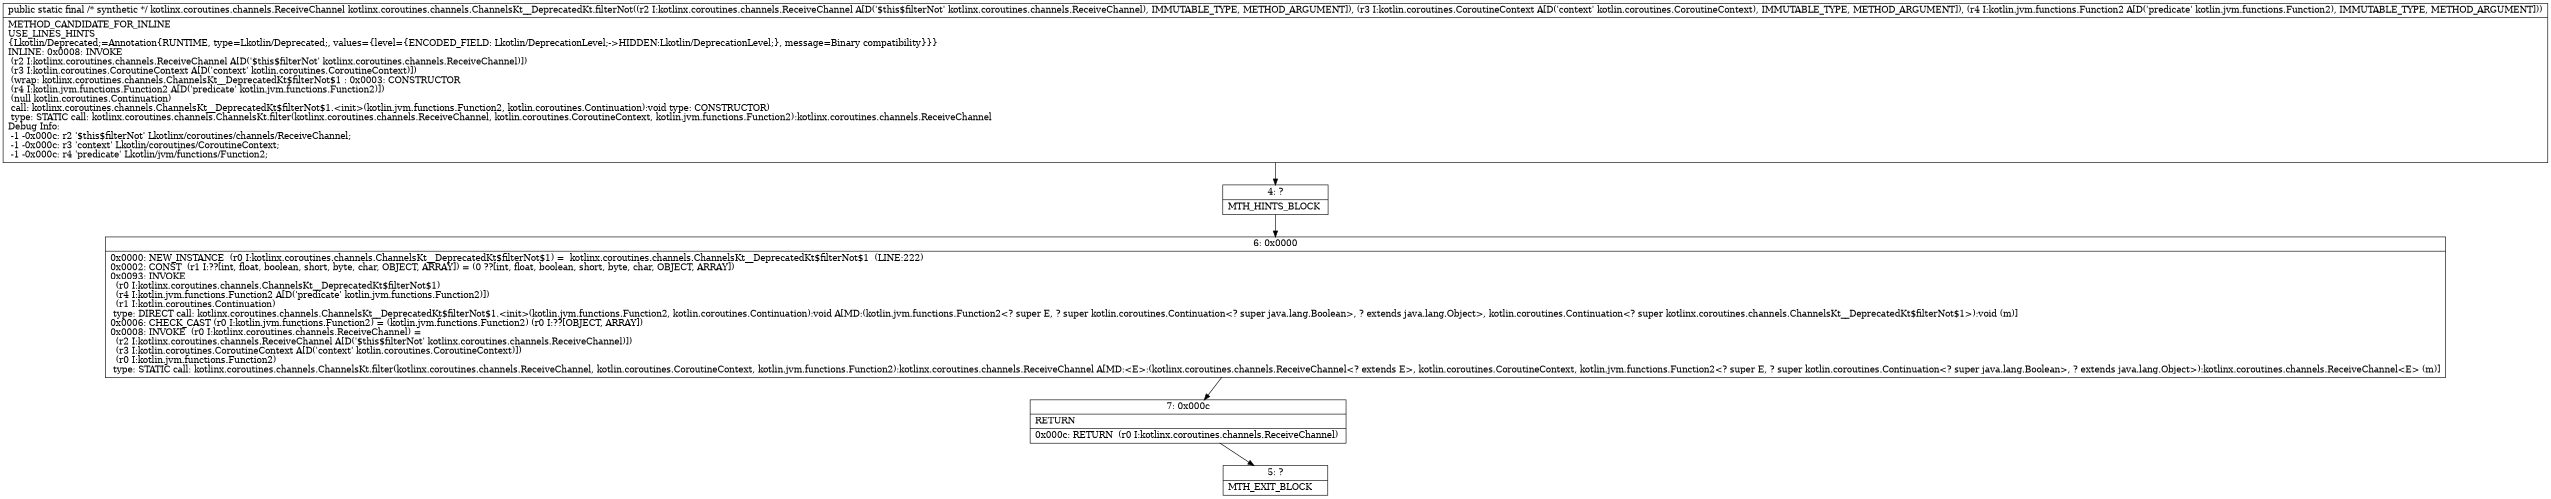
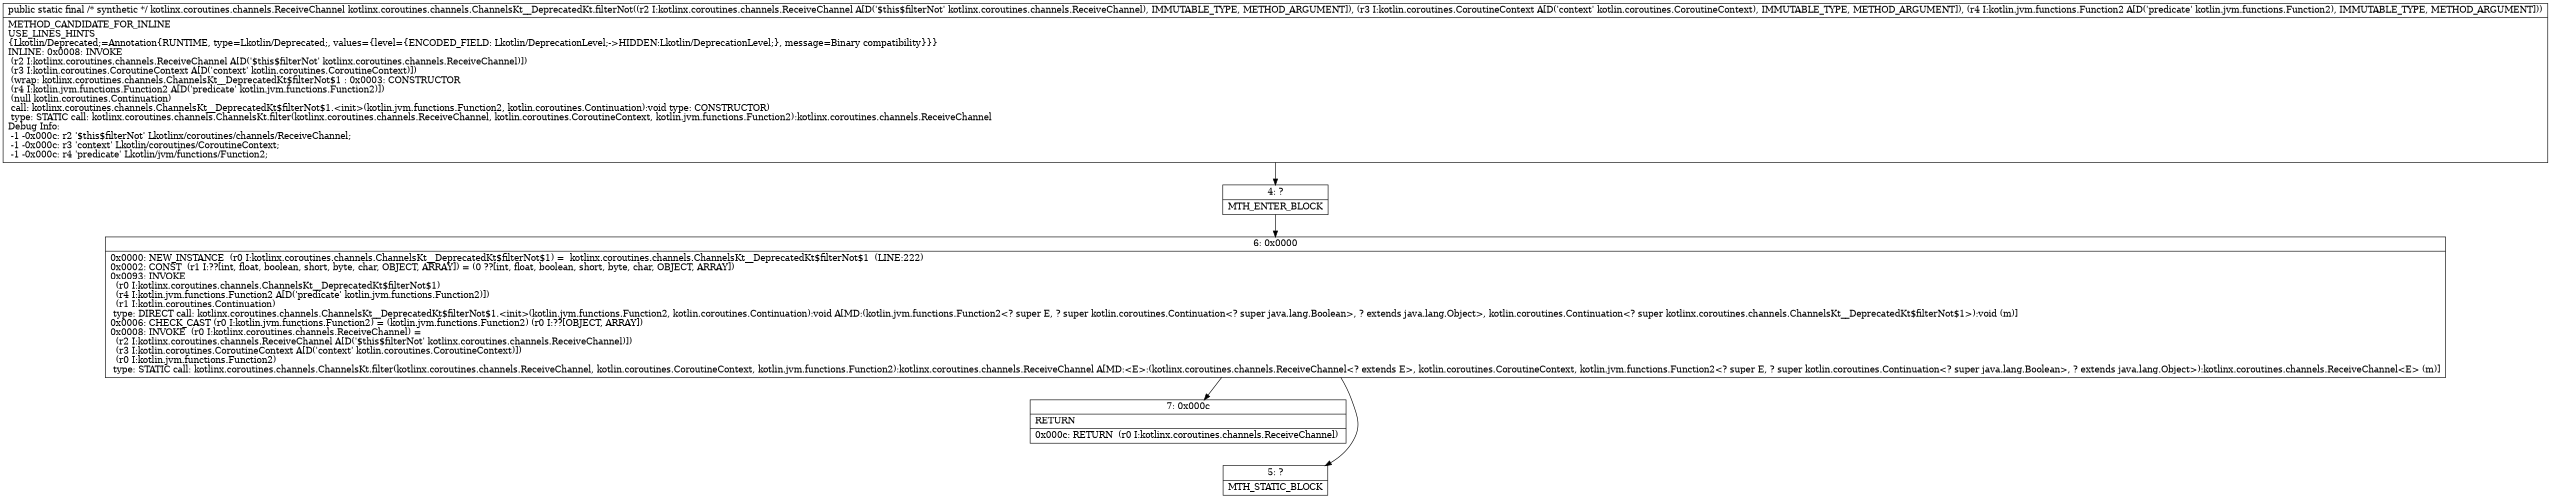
  digraph {
    node [shape=record]
-   n1 [label="{4\:\ ?|MTH_HINTS_BLOCK\l}"]
+   n1 [label="{4\:\ ?|MTH_ENTER_BLOCK\l}"]
    n2 [label="{6\:\ 0x0000|0x0000: NEW_INSTANCE  (r0 I:kotlinx.coroutines.channels.ChannelsKt__DeprecatedKt$filterNot$1) =  kotlinx.coroutines.channels.ChannelsKt__DeprecatedKt$filterNot$1  (LINE:222)\l0x0002: CONST  (r1 I:??[int, float, boolean, short, byte, char, OBJECT, ARRAY]) = (0 ??[int, float, boolean, short, byte, char, OBJECT, ARRAY]) \l0x0093: INVOKE  \l  (r0 I:kotlinx.coroutines.channels.ChannelsKt__DeprecatedKt$filterNot$1)\l  (r4 I:kotlin.jvm.functions.Function2 A[D('predicate' kotlin.jvm.functions.Function2)])\l  (r1 I:kotlin.coroutines.Continuation)\l type: DIRECT call: kotlinx.coroutines.channels.ChannelsKt__DeprecatedKt$filterNot$1.\<init\>(kotlin.jvm.functions.Function2, kotlin.coroutines.Continuation):void A[MD:(kotlin.jvm.functions.Function2\<? super E, ? super kotlin.coroutines.Continuation\<? super java.lang.Boolean\>, ? extends java.lang.Object\>, kotlin.coroutines.Continuation\<? super kotlinx.coroutines.channels.ChannelsKt__DeprecatedKt$filterNot$1\>):void (m)]\l0x0006: CHECK_CAST (r0 I:kotlin.jvm.functions.Function2) = (kotlin.jvm.functions.Function2) (r0 I:??[OBJECT, ARRAY]) \l0x0008: INVOKE  (r0 I:kotlinx.coroutines.channels.ReceiveChannel) = \l  (r2 I:kotlinx.coroutines.channels.ReceiveChannel A[D('$this$filterNot' kotlinx.coroutines.channels.ReceiveChannel)])\l  (r3 I:kotlin.coroutines.CoroutineContext A[D('context' kotlin.coroutines.CoroutineContext)])\l  (r0 I:kotlin.jvm.functions.Function2)\l type: STATIC call: kotlinx.coroutines.channels.ChannelsKt.filter(kotlinx.coroutines.channels.ReceiveChannel, kotlin.coroutines.CoroutineContext, kotlin.jvm.functions.Function2):kotlinx.coroutines.channels.ReceiveChannel A[MD:\<E\>:(kotlinx.coroutines.channels.ReceiveChannel\<? extends E\>, kotlin.coroutines.CoroutineContext, kotlin.jvm.functions.Function2\<? super E, ? super kotlin.coroutines.Continuation\<? super java.lang.Boolean\>, ? extends java.lang.Object\>):kotlinx.coroutines.channels.ReceiveChannel\<E\> (m)]\l}"]
    n3 [label="{7\:\ 0x000c|RETURN\l|0x000c: RETURN  (r0 I:kotlinx.coroutines.channels.ReceiveChannel) \l}"]
-   n4 [label="{5\:\ ?|MTH_EXIT_BLOCK\l}"]
+   n4 [label="{5\:\ ?|MTH_STATIC_BLOCK\l}"]
    n5 [label="{public static final \/* synthetic *\/ kotlinx.coroutines.channels.ReceiveChannel kotlinx.coroutines.channels.ChannelsKt__DeprecatedKt.filterNot((r2 I:kotlinx.coroutines.channels.ReceiveChannel A[D('$this$filterNot' kotlinx.coroutines.channels.ReceiveChannel), IMMUTABLE_TYPE, METHOD_ARGUMENT]), (r3 I:kotlin.coroutines.CoroutineContext A[D('context' kotlin.coroutines.CoroutineContext), IMMUTABLE_TYPE, METHOD_ARGUMENT]), (r4 I:kotlin.jvm.functions.Function2 A[D('predicate' kotlin.jvm.functions.Function2), IMMUTABLE_TYPE, METHOD_ARGUMENT]))  | METHOD_CANDIDATE_FOR_INLINE\lUSE_LINES_HINTS\l\{Lkotlin\/Deprecated;=Annotation\{RUNTIME, type=Lkotlin\/Deprecated;, values=\{level=\{ENCODED_FIELD: Lkotlin\/DeprecationLevel;\-\>HIDDEN:Lkotlin\/DeprecationLevel;\}, message=Binary compatibility\}\}\}\lINLINE: 0x0008: INVOKE  \l  (r2 I:kotlinx.coroutines.channels.ReceiveChannel A[D('$this$filterNot' kotlinx.coroutines.channels.ReceiveChannel)])\l  (r3 I:kotlin.coroutines.CoroutineContext A[D('context' kotlin.coroutines.CoroutineContext)])\l  (wrap: kotlinx.coroutines.channels.ChannelsKt__DeprecatedKt$filterNot$1 : 0x0003: CONSTRUCTOR  \l  (r4 I:kotlin.jvm.functions.Function2 A[D('predicate' kotlin.jvm.functions.Function2)])\l  (null kotlin.coroutines.Continuation)\l call: kotlinx.coroutines.channels.ChannelsKt__DeprecatedKt$filterNot$1.\<init\>(kotlin.jvm.functions.Function2, kotlin.coroutines.Continuation):void type: CONSTRUCTOR)\l type: STATIC call: kotlinx.coroutines.channels.ChannelsKt.filter(kotlinx.coroutines.channels.ReceiveChannel, kotlin.coroutines.CoroutineContext, kotlin.jvm.functions.Function2):kotlinx.coroutines.channels.ReceiveChannel\lDebug Info:\l  \-1 \-0x000c: r2 '$this$filterNot' Lkotlinx\/coroutines\/channels\/ReceiveChannel;\l  \-1 \-0x000c: r3 'context' Lkotlin\/coroutines\/CoroutineContext;\l  \-1 \-0x000c: r4 'predicate' Lkotlin\/jvm\/functions\/Function2;\l}"]
    n1 -> n2
    n2 -> n3
-   n3 -> n4
+   n2 -> n4
    n5 -> n1
  }
